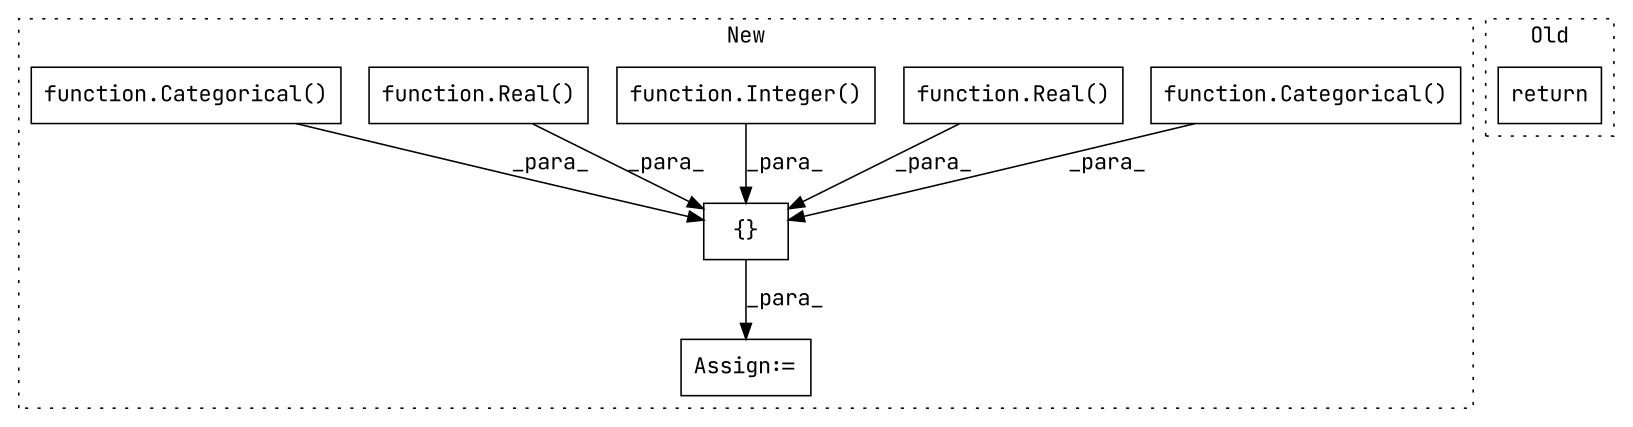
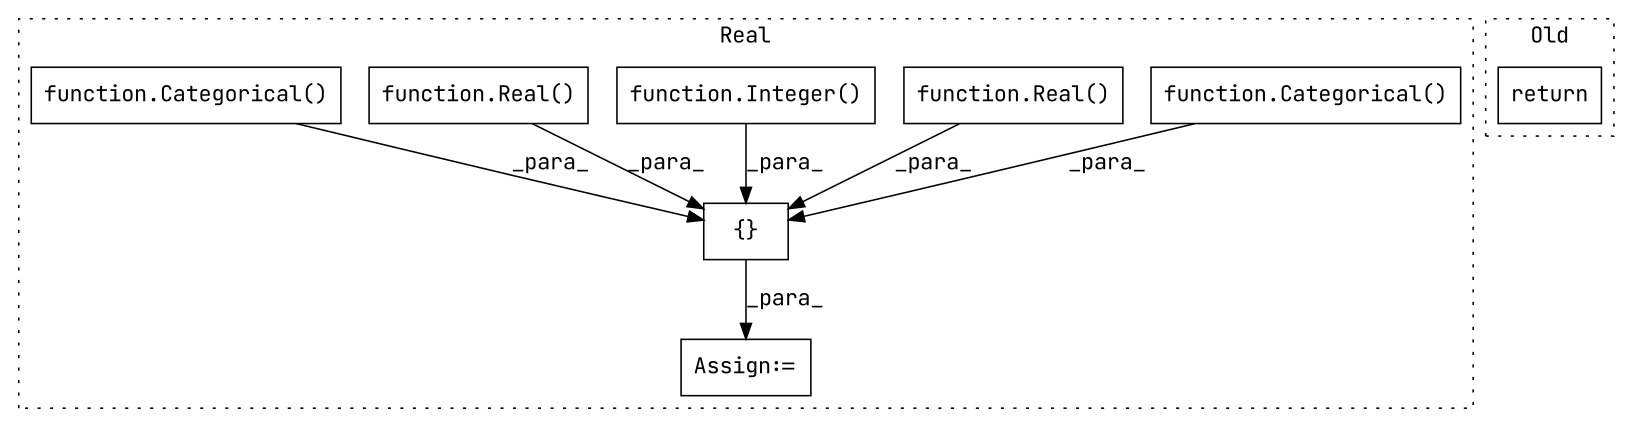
  digraph {
    fontname="JetBrains Mono"
    node [a=75 l=66 shape=box fontname="JetBrains Mono"]
    edge [fontname="JetBrains Mono"]
    n1 [l=95 label="function.Categorical()" s=61548]
    n2 [a=59 l="14,0" label="{}" s="61130,61643"]
    n3 [a=68 l=3 label="Assign:=" s=61127]
    n4 [label="function.Real()" s=61307]
    n5 [l=74 label="function.Integer()" s=61460]
    n6 [l=69 label="function.Real()" s=61224]
    n7 [label="function.Categorical()" s=61144]
    n8 [a=93 l=6 label=return s=37206]
    subgraph cluster_1 {
-     label=New
+     label=Real
      style=dotted
      n1
      n2
      n3
      n4
      n5
      n6
      n7
    }
    subgraph cluster_2 {
      label=Old
      style=dotted
      n8
    }
    n1 -> n2 [label=_para_]
    n2 -> n3 [label=_para_]
    n4 -> n2 [label=_para_]
    n5 -> n2 [label=_para_]
    n6 -> n2 [label=_para_]
    n7 -> n2 [label=_para_]
  }
